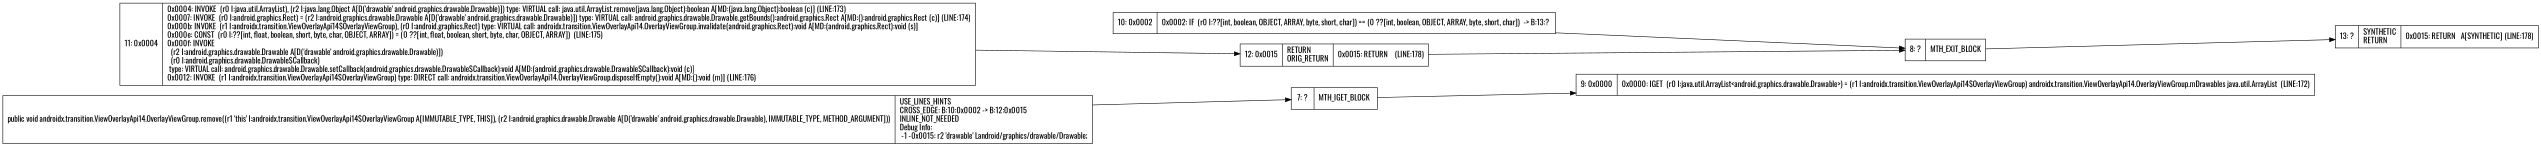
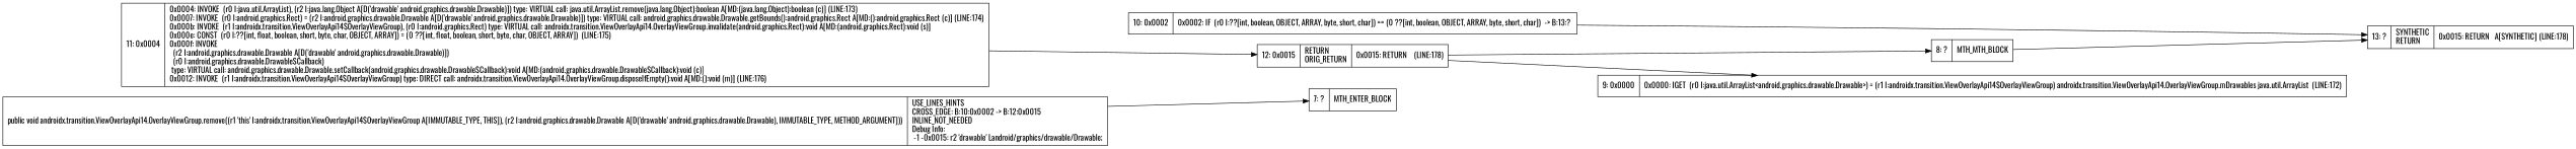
  digraph {
    fontname=Oswald
    rankdir=LR
    node [fontname=Oswald shape=record]
    edge [fontname=Oswald]
-   n1 [label="{7\:\ ?|MTH_IGET_BLOCK\l}"]
+   n1 [label="{7\:\ ?|MTH_ENTER_BLOCK\l}"]
    n2 [label="{9\:\ 0x0000|0x0000: IGET  (r0 I:java.util.ArrayList\<android.graphics.drawable.Drawable\>) = (r1 I:androidx.transition.ViewOverlayApi14$OverlayViewGroup) androidx.transition.ViewOverlayApi14.OverlayViewGroup.mDrawables java.util.ArrayList  (LINE:172)\l}"]
    n3 [label="{10\:\ 0x0002|0x0002: IF  (r0 I:??[int, boolean, OBJECT, ARRAY, byte, short, char]) == (0 ??[int, boolean, OBJECT, ARRAY, byte, short, char])  \-\> B:13:? \l}"]
    n4 [label="{13\:\ ?|SYNTHETIC\lRETURN\l|0x0015: RETURN   A[SYNTHETIC] (LINE:178)\l}"]
    n5 [label="{11\:\ 0x0004|0x0004: INVOKE  (r0 I:java.util.ArrayList), (r2 I:java.lang.Object A[D('drawable' android.graphics.drawable.Drawable)]) type: VIRTUAL call: java.util.ArrayList.remove(java.lang.Object):boolean A[MD:(java.lang.Object):boolean (c)] (LINE:173)\l0x0007: INVOKE  (r0 I:android.graphics.Rect) = (r2 I:android.graphics.drawable.Drawable A[D('drawable' android.graphics.drawable.Drawable)]) type: VIRTUAL call: android.graphics.drawable.Drawable.getBounds():android.graphics.Rect A[MD:():android.graphics.Rect (c)] (LINE:174)\l0x000b: INVOKE  (r1 I:androidx.transition.ViewOverlayApi14$OverlayViewGroup), (r0 I:android.graphics.Rect) type: VIRTUAL call: androidx.transition.ViewOverlayApi14.OverlayViewGroup.invalidate(android.graphics.Rect):void A[MD:(android.graphics.Rect):void (s)]\l0x000e: CONST  (r0 I:??[int, float, boolean, short, byte, char, OBJECT, ARRAY]) = (0 ??[int, float, boolean, short, byte, char, OBJECT, ARRAY])  (LINE:175)\l0x000f: INVOKE  \l  (r2 I:android.graphics.drawable.Drawable A[D('drawable' android.graphics.drawable.Drawable)])\l  (r0 I:android.graphics.drawable.Drawable$Callback)\l type: VIRTUAL call: android.graphics.drawable.Drawable.setCallback(android.graphics.drawable.Drawable$Callback):void A[MD:(android.graphics.drawable.Drawable$Callback):void (c)]\l0x0012: INVOKE  (r1 I:androidx.transition.ViewOverlayApi14$OverlayViewGroup) type: DIRECT call: androidx.transition.ViewOverlayApi14.OverlayViewGroup.disposeIfEmpty():void A[MD:():void (m)] (LINE:176)\l}"]
    n6 [label="{12\:\ 0x0015|RETURN\lORIG_RETURN\l|0x0015: RETURN    (LINE:178)\l}"]
-   n7 [label="{8\:\ ?|MTH_EXIT_BLOCK\l}"]
+   n7 [label="{8\:\ ?|MTH_MTH_BLOCK\l}"]
    n8 [label="{public void androidx.transition.ViewOverlayApi14.OverlayViewGroup.remove((r1 'this' I:androidx.transition.ViewOverlayApi14$OverlayViewGroup A[IMMUTABLE_TYPE, THIS]), (r2 I:android.graphics.drawable.Drawable A[D('drawable' android.graphics.drawable.Drawable), IMMUTABLE_TYPE, METHOD_ARGUMENT]))  | USE_LINES_HINTS\lCROSS_EDGE: B:10:0x0002 \-\> B:12:0x0015\lINLINE_NOT_NEEDED\lDebug Info:\l  \-1 \-0x0015: r2 'drawable' Landroid\/graphics\/drawable\/Drawable;\l}"]
-   n1 -> n2
-   n3 -> n7
+   n6 -> n2
+   n3 -> n4
    n5 -> n6
    n6 -> n7
    n7 -> n4
    n8 -> n1
  }
